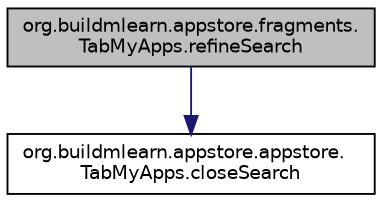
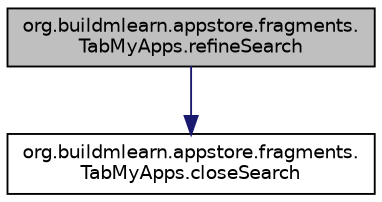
  digraph {
    rankdir=TB
    node [color=black fontname=Helvetica fontsize=10 shape=record]
    n1 [fillcolor=grey75 fontcolor=black height=0.2 label="org.buildmlearn.appstore.fragments.\lTabMyApps.refineSearch" style=filled width=0.4]
-   n2 [height=0.2 label="org.buildmlearn.appstore.appstore.\lTabMyApps.closeSearch" width=0.4]
+   n2 [height=0.2 label="org.buildmlearn.appstore.fragments.\lTabMyApps.closeSearch" width=0.4]
    n1 -> n2 [color=midnightblue fontname=Helvetica fontsize=10 labelfontname=Helvetica labelfontsize=10 style=solid]
  }
